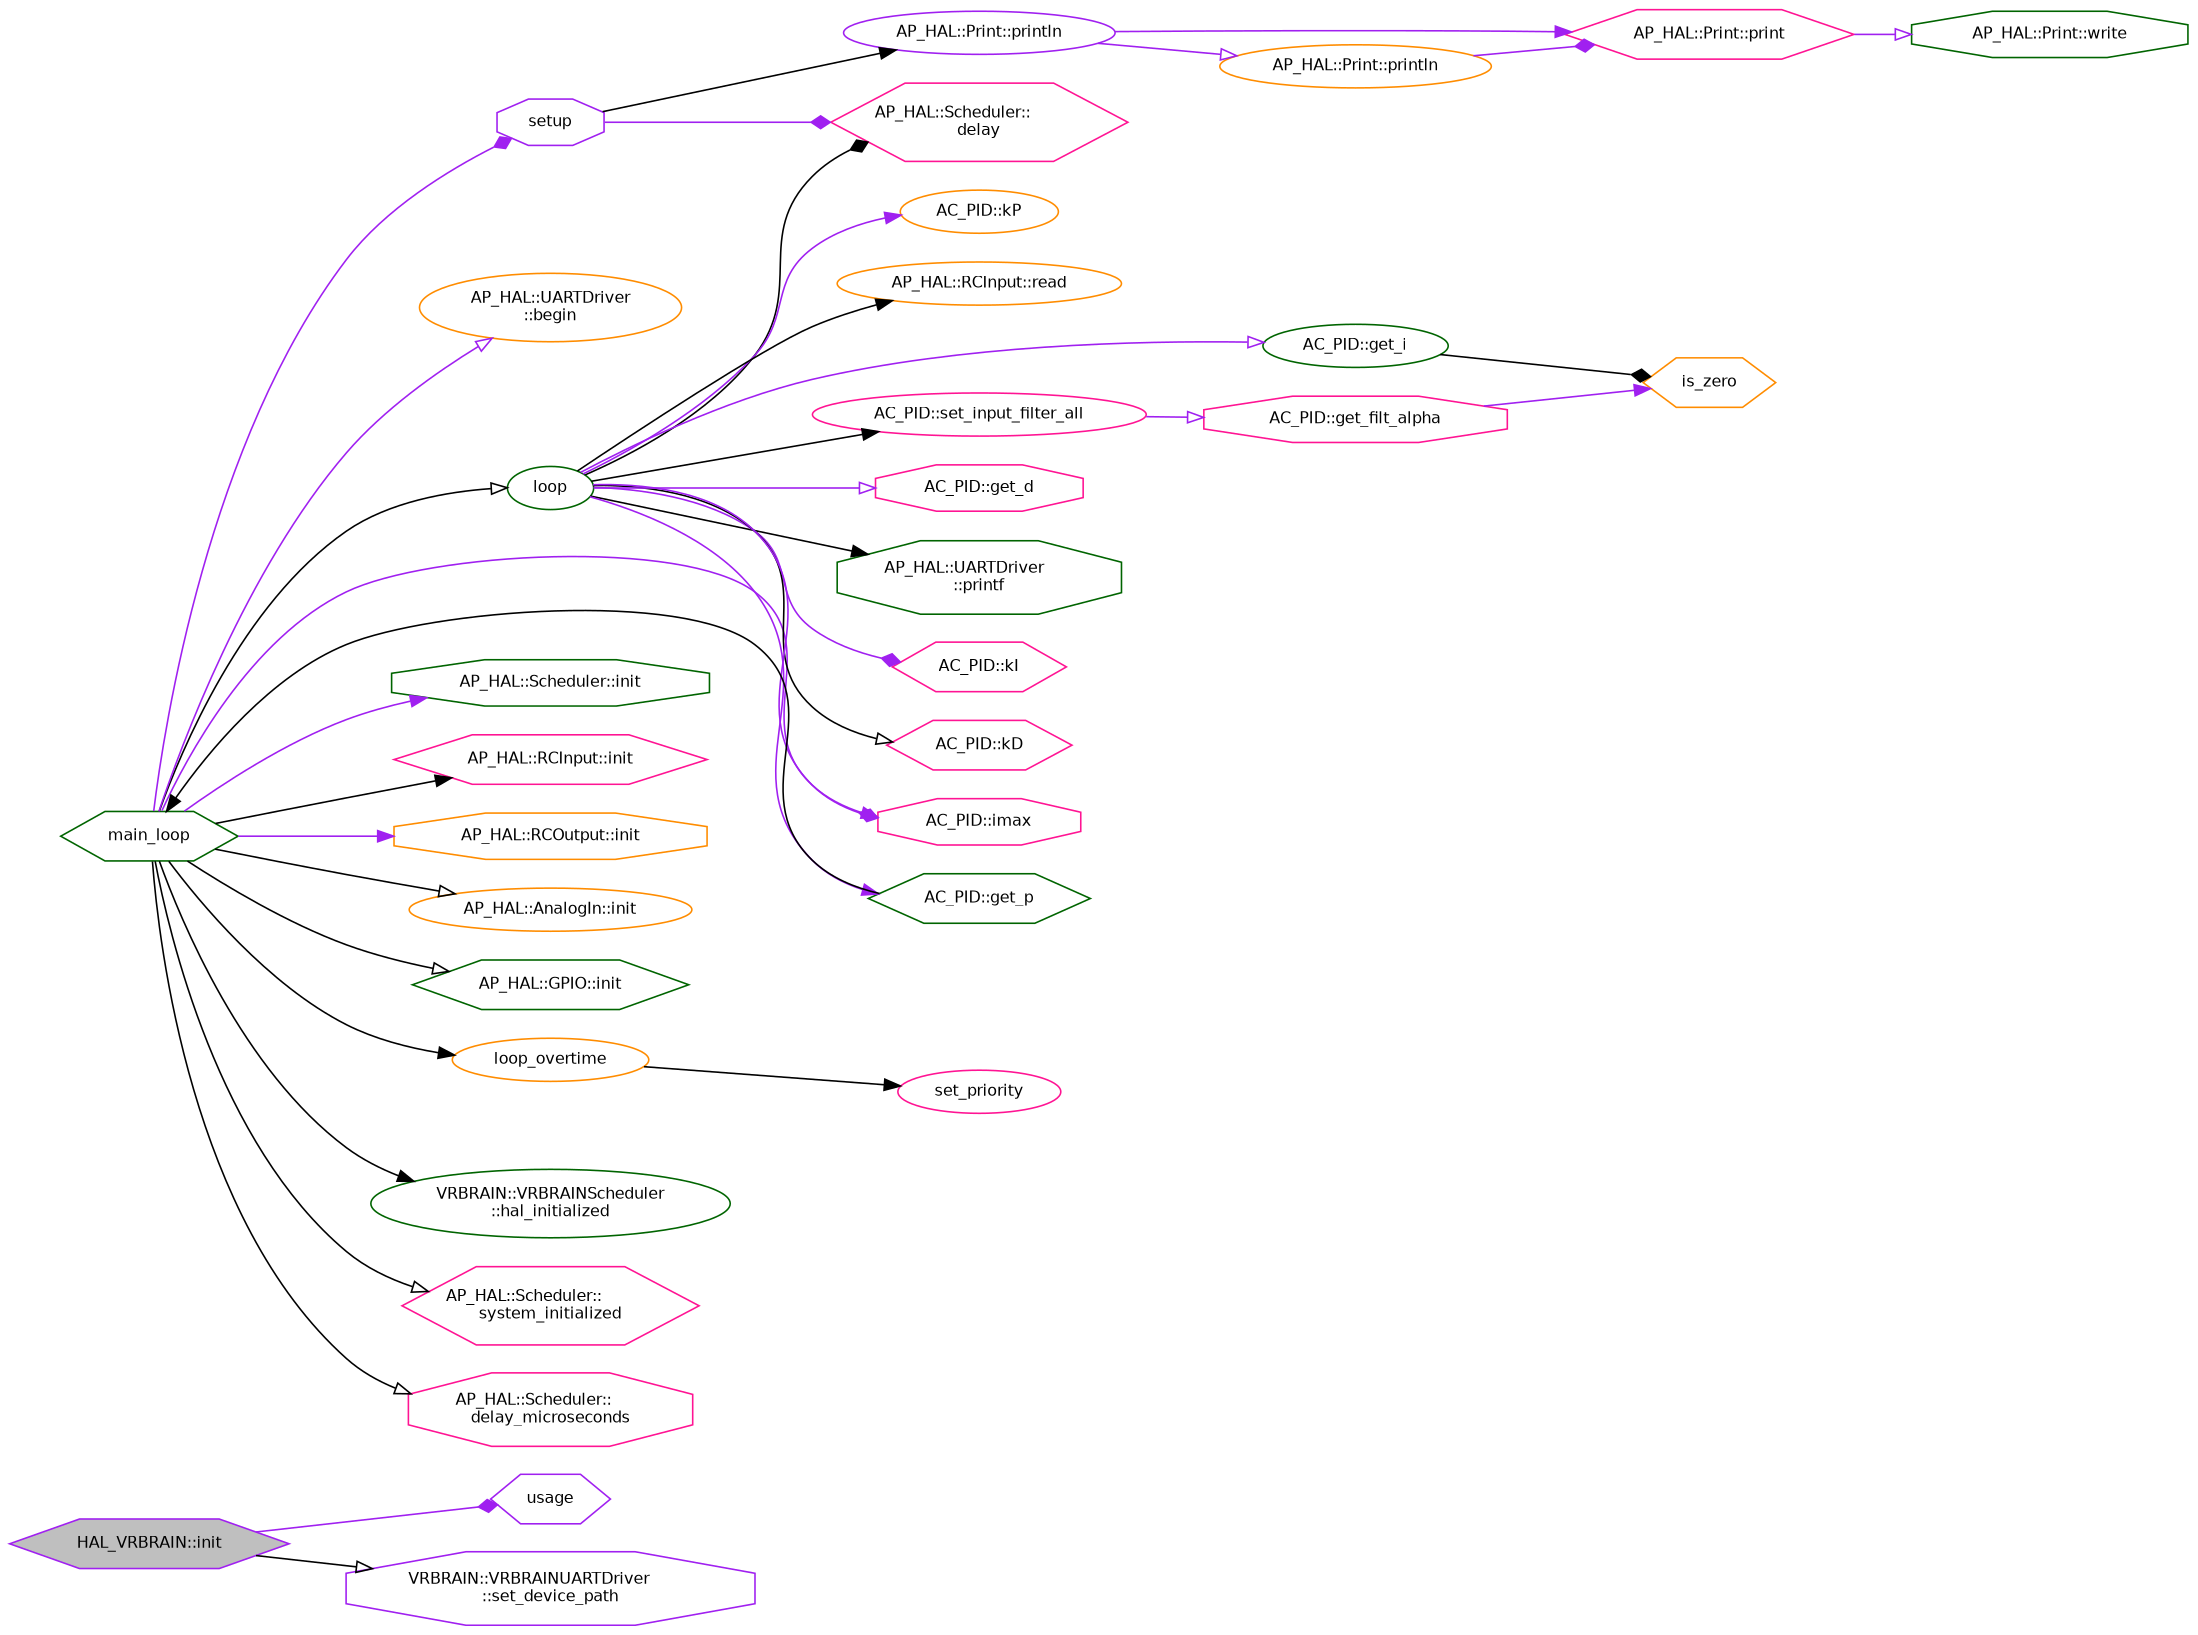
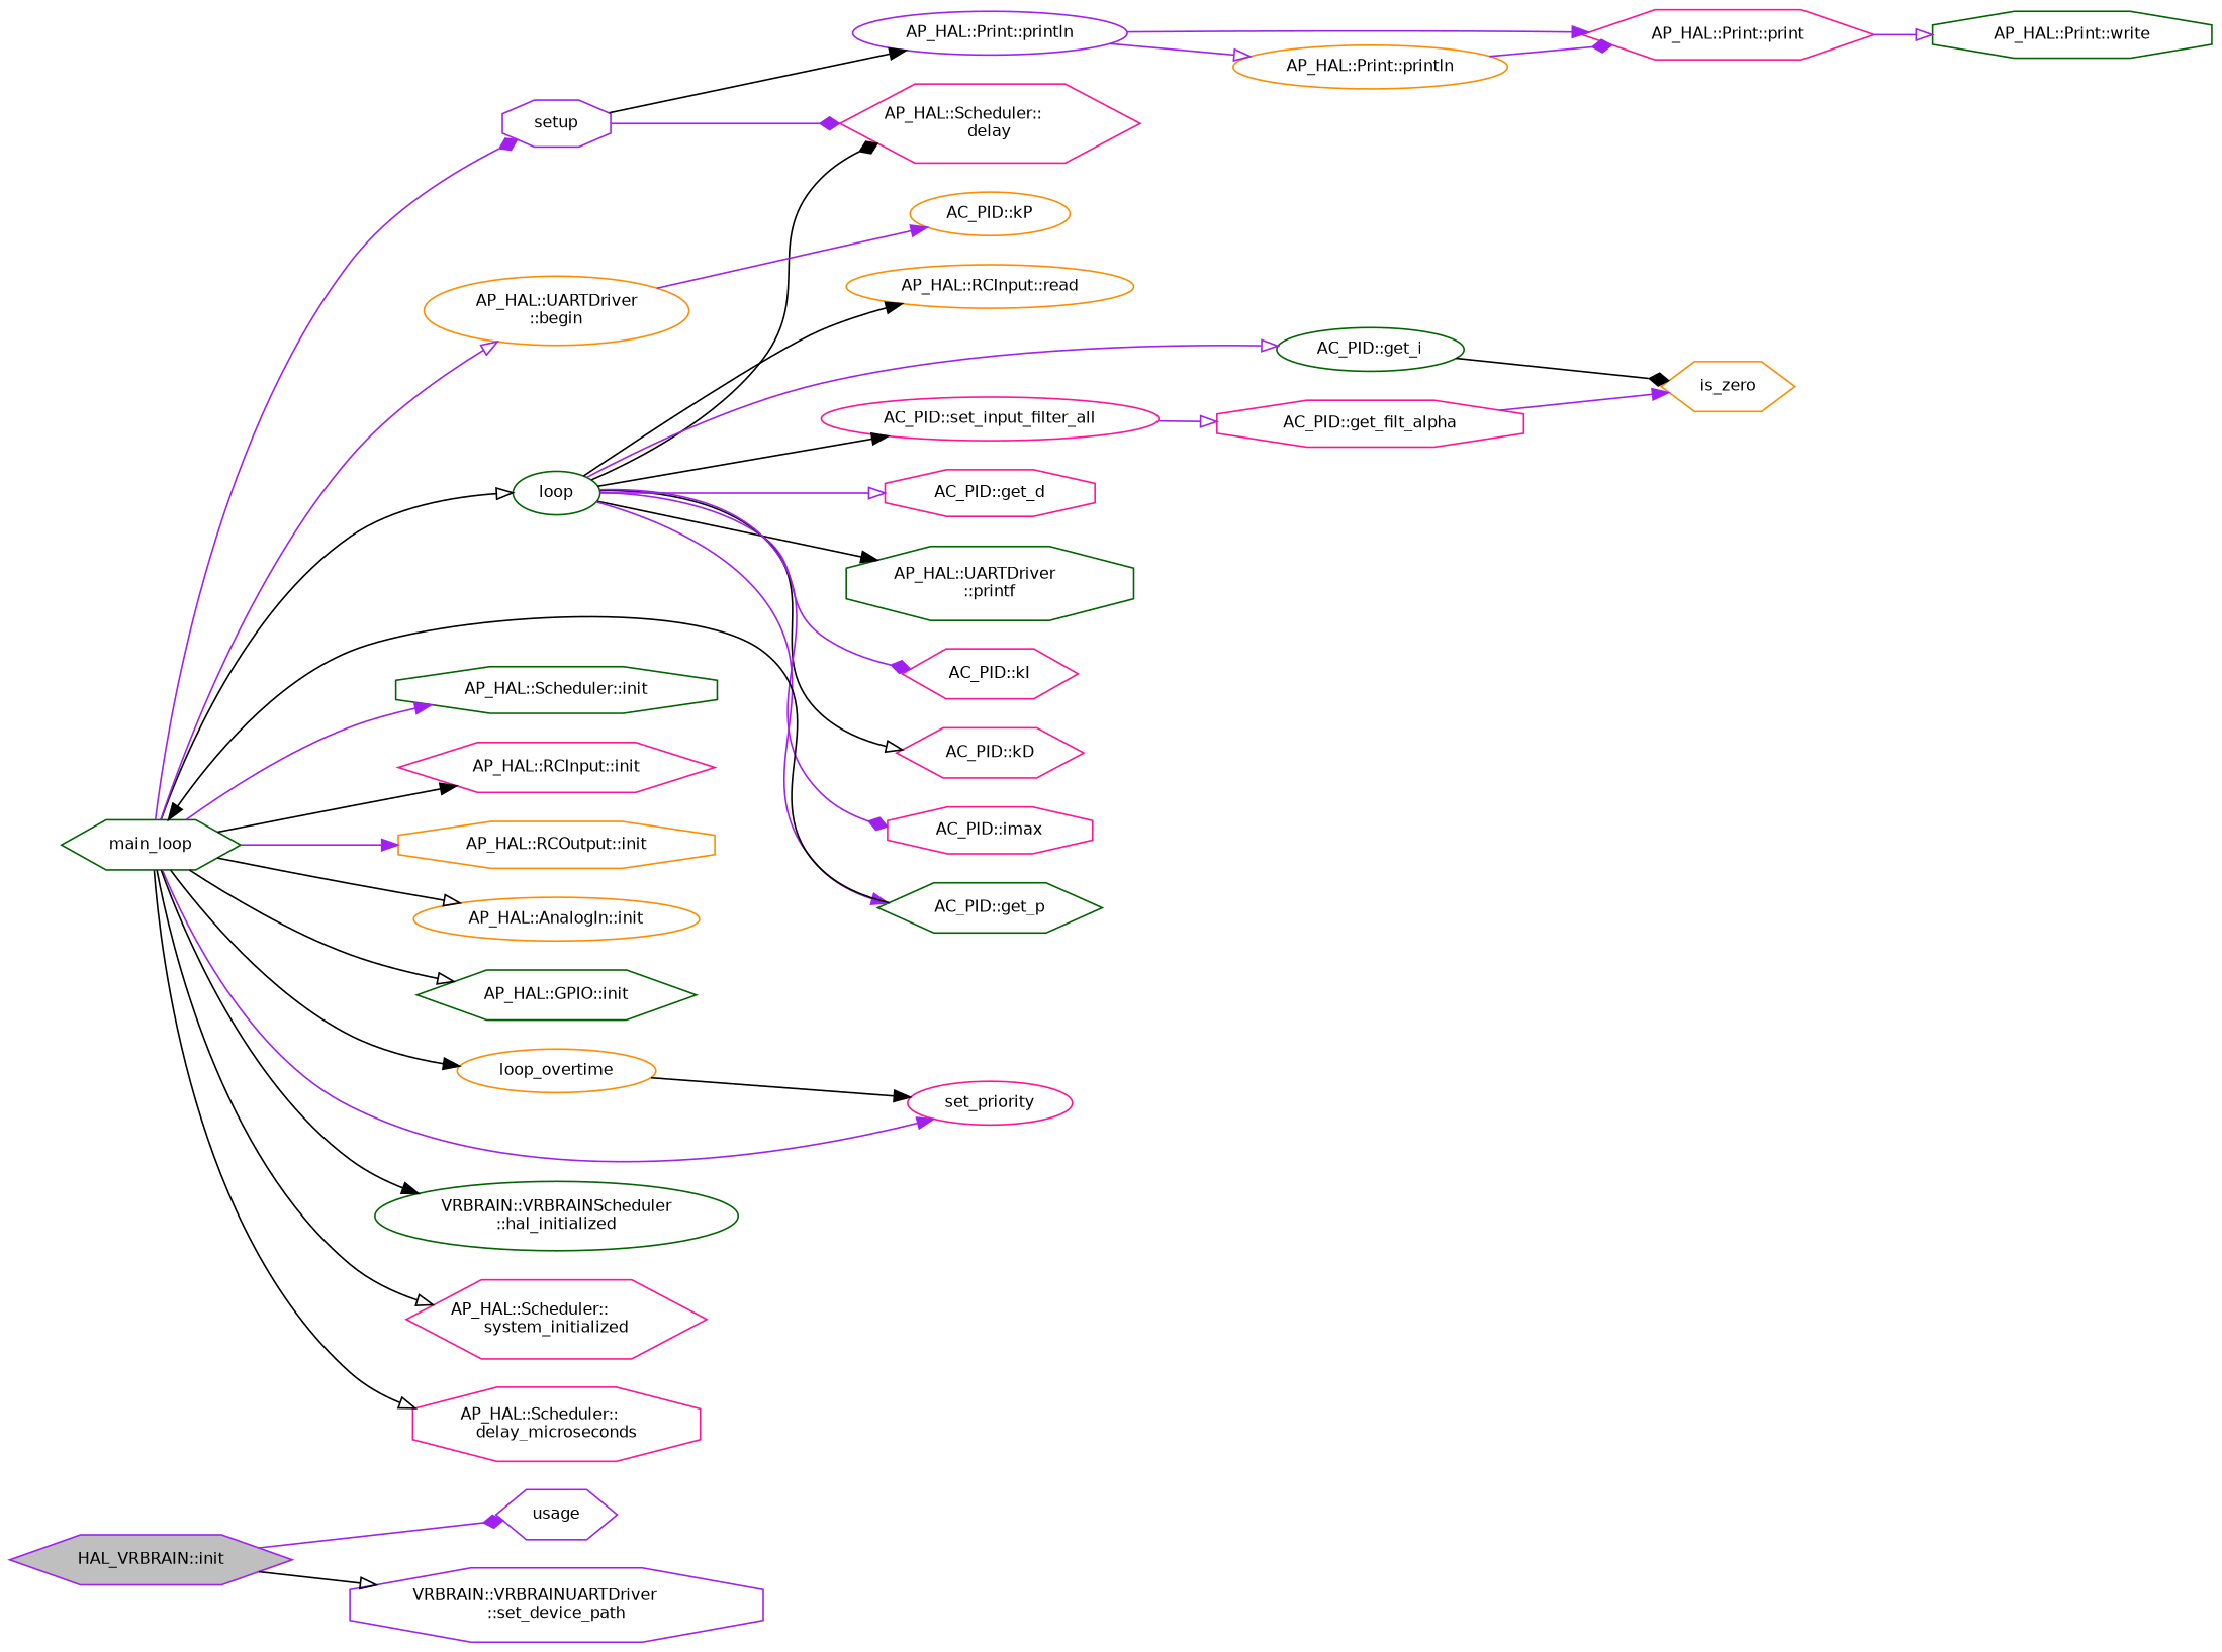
  digraph {
    rankdir=LR
    node [color=deeppink fillcolor=white fontname=Helvetica fontsize=10 shape=hexagon style=filled]
    edge [arrowhead=normal color=purple fontname=Helvetica fontsize=10 labelfontname=Helvetica labelfontsize=10 style=solid]
    n1 [color=purple fillcolor=grey75 fontcolor=black height=0.2 label="HAL_VRBRAIN::init" width=0.4]
    n2 [color=purple height=0.2 label=usage width=0.4]
    n3 [color=purple height=0.2 label="VRBRAIN::VRBRAINUARTDriver\l::set_device_path" shape=octagon width=0.4]
    n4 [color=darkgreen height=0.2 label=main_loop width=0.4]
    n5 [color=purple height=0.2 label=setup shape=octagon width=0.4]
    n6 [color=darkgreen height=0.2 label=loop shape=ellipse width=0.4]
    n7 [color=darkorange height=0.2 label="AP_HAL::UARTDriver\l::begin" shape=ellipse width=0.4]
    n8 [color=darkgreen height=0.2 label="AP_HAL::Scheduler::init" shape=octagon width=0.4]
    n9 [height=0.2 label="AP_HAL::RCInput::init" width=0.4]
    n10 [color=darkorange height=0.2 label="AP_HAL::RCOutput::init" shape=octagon width=0.4]
    n11 [color=darkorange height=0.2 label="AP_HAL::AnalogIn::init" shape=ellipse width=0.4]
    n12 [color=darkgreen height=0.2 label="AP_HAL::GPIO::init" width=0.4]
    n13 [height=0.2 label=set_priority shape=ellipse width=0.4]
    n14 [color=darkgreen height=0.2 label="VRBRAIN::VRBRAINScheduler\l::hal_initialized" shape=ellipse width=0.4]
    n15 [height=0.2 label="AP_HAL::Scheduler::\lsystem_initialized" width=0.4]
    n16 [color=darkorange height=0.2 label=loop_overtime shape=ellipse width=0.4]
    n17 [height=0.2 label="AP_HAL::Scheduler::\ldelay_microseconds" shape=octagon width=0.4]
    n18 [color=purple height=0.2 label="AP_HAL::Print::println" shape=ellipse width=0.4]
    n19 [height=0.2 label="AP_HAL::Scheduler::\ldelay" width=0.4]
    n20 [color=darkgreen height=0.2 label="AP_HAL::UARTDriver\l::printf" shape=octagon width=0.4]
    n21 [color=darkorange height=0.2 label="AC_PID::kP" shape=ellipse width=0.4]
    n22 [height=0.2 label="AC_PID::kI" width=0.4]
    n23 [height=0.2 label="AC_PID::kD" width=0.4]
    n24 [height=0.2 label="AC_PID::imax" shape=octagon width=0.4]
    n25 [color=darkorange height=0.2 label="AP_HAL::RCInput::read" shape=ellipse width=0.4]
    n26 [height=0.2 label="AC_PID::set_input_filter_all" shape=ellipse width=0.4]
    n27 [color=darkgreen height=0.2 label="AC_PID::get_p" width=0.4]
    n28 [color=darkgreen height=0.2 label="AC_PID::get_i" shape=ellipse width=0.4]
    n29 [height=0.2 label="AC_PID::get_d" shape=octagon width=0.4]
    n30 [height=0.2 label="AP_HAL::Print::print" width=0.4]
    n31 [color=darkorange height=0.2 label="AP_HAL::Print::println" shape=ellipse width=0.4]
    n32 [color=darkgreen height=0.2 label="AP_HAL::Print::write" shape=octagon width=0.4]
    n33 [height=0.2 label="AC_PID::get_filt_alpha" shape=octagon width=0.4]
    n34 [color=darkorange height=0.2 label=is_zero width=0.4]
    n1 -> n2 [arrowhead=diamond]
    n1 -> n3 [arrowhead=onormal color=black]
    n4 -> n5 [arrowhead=diamond]
    n4 -> n6 [arrowhead=onormal color=black]
    n4 -> n7 [arrowhead=onormal]
    n4 -> n8
    n4 -> n9 [color=black]
    n4 -> n10
    n4 -> n11 [arrowhead=onormal color=black]
    n4 -> n12 [arrowhead=onormal color=black]
-   n4 -> n24
+   n4 -> n13
    n4 -> n14 [color=black]
    n4 -> n15 [arrowhead=onormal color=black]
    n4 -> n16 [color=black]
    n4 -> n17 [arrowhead=onormal color=black]
    n5 -> n18 [color=black]
    n5 -> n19 [arrowhead=diamond]
    n6 -> n19 [arrowhead=diamond color=black]
    n6 -> n20 [color=black]
-   n6 -> n21
+   n7 -> n21
    n6 -> n22 [arrowhead=diamond]
    n6 -> n23 [arrowhead=onormal color=black]
    n6 -> n24 [arrowhead=diamond]
    n6 -> n25 [color=black]
    n6 -> n26 [color=black]
    n6 -> n27
    n6 -> n28 [arrowhead=onormal]
    n6 -> n29 [arrowhead=onormal]
    n16 -> n13 [color=black]
    n18 -> n30
    n18 -> n31 [arrowhead=onormal]
    n26 -> n33 [arrowhead=onormal]
    n27 -> n4 [color=black]
    n28 -> n34 [arrowhead=diamond color=black]
    n30 -> n32 [arrowhead=onormal]
    n31 -> n30 [arrowhead=diamond]
    n33 -> n34
  }
